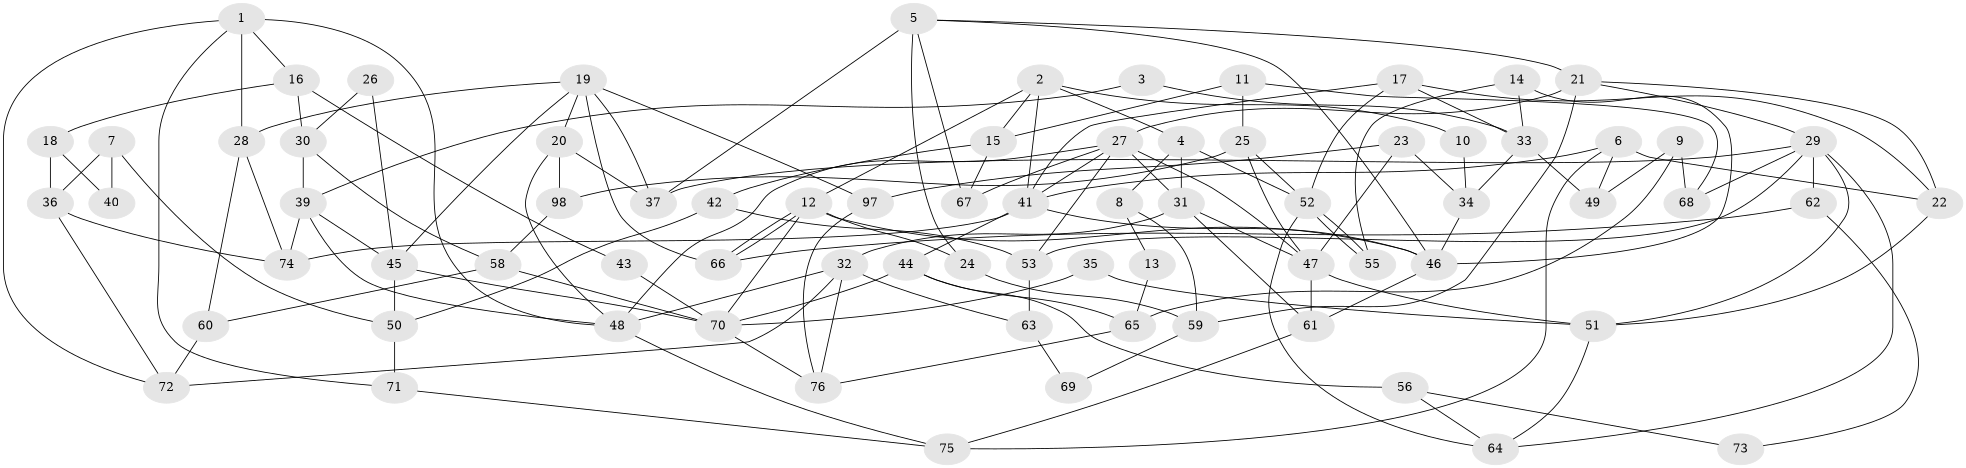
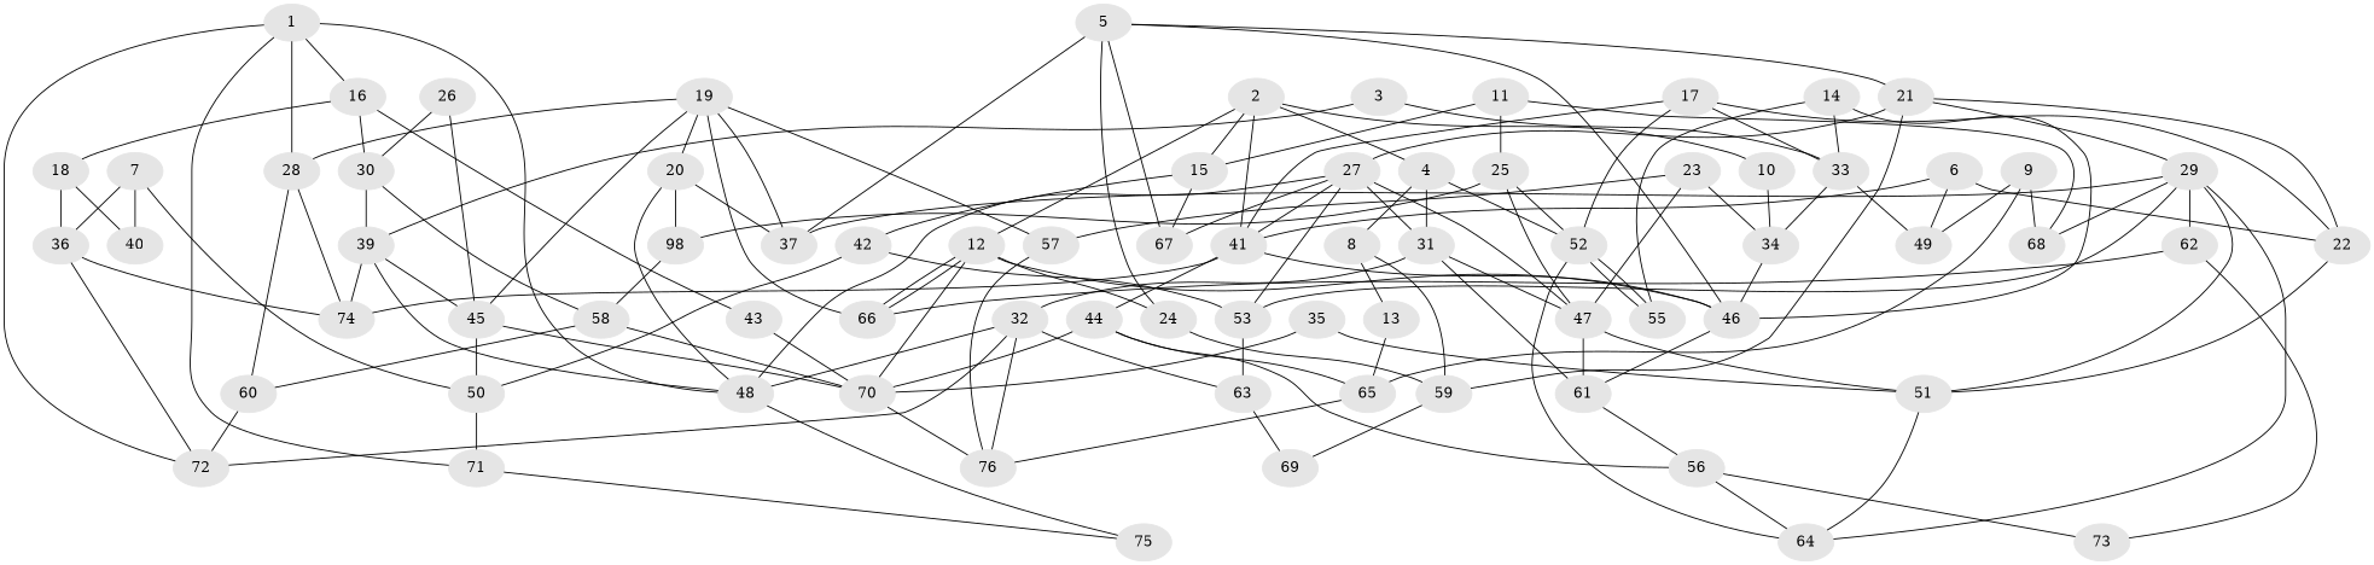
  graph {
    node [color=gray90 style=filled]
    1
    16
    28
    48
    71
    72
    18
    30
    43
    60
    74
    75
    2
    4
    10
    12
    15
    41
    8
    31
    52
    34
    24
    46
    66
    70
    67
    42
    44
    3
    33
    39
    49
    45
    13
    59
    47
    32
    61
    55
    64
    5
    21
    37
    22
    27
    29
    6
    51
    7
    36
    40
    50
    65
    69
    9
    68
    76
    11
    25
    n61 [label=98]
    62
    73
    14
    53
    58
    17
    19
    20
-   57 [label=97]
+   57
    23
    26
    63
    35
    56
    1 -- 16
    1 -- 28
    1 -- 48
    1 -- 71
    1 -- 72
    16 -- 18
    16 -- 30
    16 -- 43
    28 -- 60
    28 -- 74
    48 -- 75
    71 -- 75
    18 -- 36
    18 -- 40
    30 -- 39
    30 -- 58
    43 -- 70
    60 -- 72
    2 -- 4
    2 -- 10
    2 -- 12
    2 -- 15
    2 -- 41
    4 -- 8
    4 -- 31
    4 -- 52
    10 -- 34
    12 -- 24
    12 -- 46
    12 -- 66
    12 -- 66
    12 -- 70
    15 -- 67
    15 -- 42
    41 -- 74
    41 -- 46
    41 -- 44
    8 -- 13
    8 -- 59
    31 -- 47
    31 -- 32
    31 -- 61
    52 -- 55
    52 -- 55
    52 -- 64
    34 -- 46
    24 -- 59
    46 -- 61
    70 -- 76
    42 -- 50
    42 -- 53
    44 -- 70
    44 -- 65
    44 -- 56
    3 -- 33
    3 -- 39
    33 -- 34
    33 -- 49
    39 -- 48
    39 -- 74
    39 -- 45
    45 -- 70
    45 -- 50
    13 -- 65
    59 -- 69
    47 -- 61
    47 -- 51
    32 -- 48
    32 -- 72
    32 -- 76
    32 -- 63
-   61 -- 75
+   61 -- 56
    5 -- 24
    5 -- 46
    5 -- 67
    5 -- 21
    5 -- 37
    21 -- 59
    21 -- 22
    21 -- 27
    21 -- 29
    22 -- 51
    27 -- 48
    27 -- 41
    27 -- 31
    27 -- 67
    27 -- 47
    27 -- 53
    29 -- 64
    29 -- 37
    29 -- 51
    29 -- 68
    29 -- 62
    29 -- 53
-   6 -- 75
    6 -- 41
    6 -- 49
    6 -- 22
    51 -- 64
    7 -- 36
    7 -- 40
    7 -- 50
    36 -- 72
    36 -- 74
    50 -- 71
    65 -- 76
    9 -- 49
    9 -- 65
    9 -- 68
    11 -- 15
    11 -- 68
    11 -- 25
    25 -- 52
    25 -- 47
    25 -- n61
    n61 -- 58
    62 -- 66
    62 -- 73
    14 -- 46
    14 -- 33
    14 -- 55
    53 -- 63
    58 -- 60
    58 -- 70
    17 -- 41
    17 -- 52
    17 -- 33
    17 -- 22
    19 -- 28
    19 -- 66
    19 -- 45
    19 -- 37
    19 -- 20
    19 -- 57
    20 -- 48
    20 -- 37
    20 -- n61
    57 -- 76
    23 -- 34
    23 -- 47
    23 -- 57
    26 -- 30
    26 -- 45
    63 -- 69
    35 -- 70
    35 -- 51
    56 -- 64
    56 -- 73
  }
